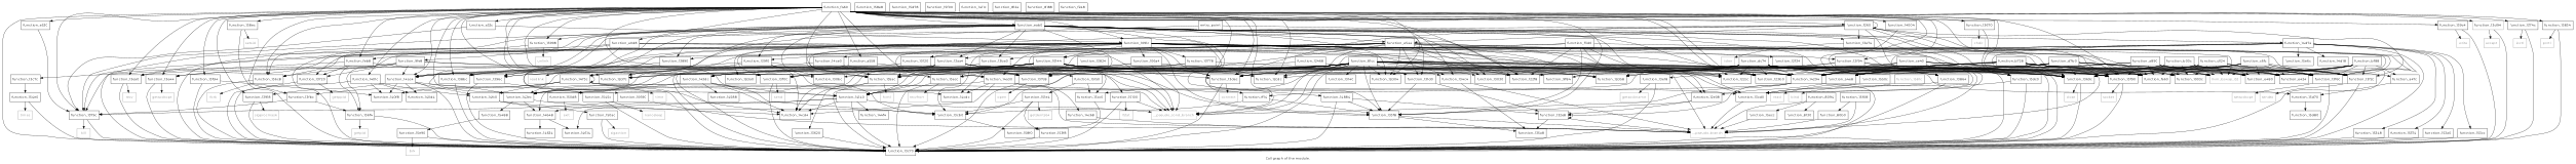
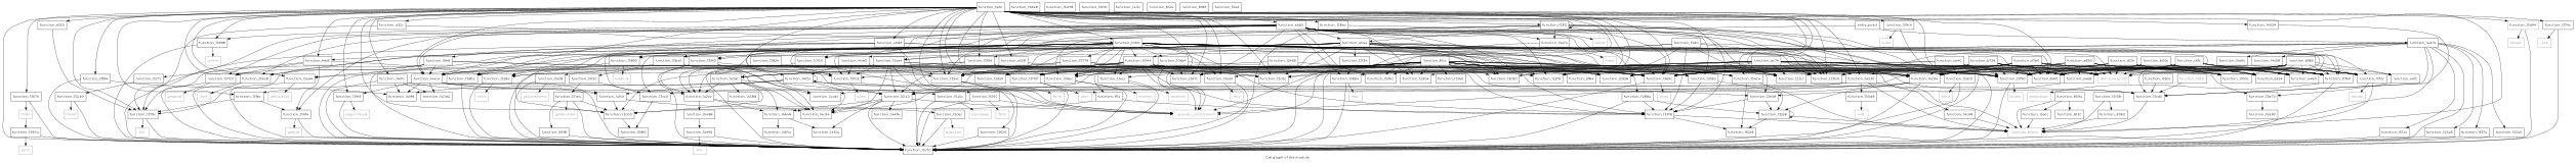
  digraph {
    fontname=Montserrat
    label="Call graph of the module."
    node [fontname=Montserrat shape=record]
    edge [fontname=Montserrat]
    n1 [label="{function_f460}"]
    n2 [label="{function_fe60}"]
    n3 [label="{function_122cc}"]
    n4 [label="{function_feb8}"]
    n5 [label="{function_13ea0}"]
    n6 [label="{function_ff14}"]
    n7 [label="{function_122f8}"]
    n8 [label="{function_123b0}"]
    n9 [label="{function_12cdc}"]
    n10 [label="{function_12d04}"]
    n11 [label="{function_12d7c}"]
    n12 [label="{function_138bc}"]
    n13 [label="{function_12f94}"]
    n14 [label="{function_138ec}"]
    n15 [label="{function_130bc}"]
    n16 [label="{function_135ac}"]
    n17 [label="{function_13cb0}"]
    n18 [label="{function_13670}"]
    n19 [label="{function_13918}"]
    n20 [label="{function_133f8}"]
    n21 [label="{function_1369c}"]
    n22 [label="{function_13998}"]
-   n23 [label="{function_10690}"]
    n24 [label="{function_1091c}"]
    n25 [label="{function_139c4}"]
    n26 [label="{function_136c8}"]
    n27 [color=gray50 label="{function_13d94}"]
    n28 [label="{function_1374c}"]
    n29 [label="{function_1379c}"]
    n30 [label="{function_13dec}"]
    n31 [label="{function_137c8}"]
    n32 [label="{function_13e44}"]
    n33 [label="{function_13834}"]
    n34 [label="{function_134c4}"]
    n35 [label="{function_13f90}"]
    n36 [label="{function_13fbc}"]
    n37 [label="{function_13fd4}"]
    n38 [label="{function_14004}"]
    n39 [label="{function_1401c}"]
    n40 [label="{function_13f00}"]
    n41 [label="{function_14a30}"]
    n42 [label="{function_14ac4}"]
    n43 [label="{function_13c70}"]
    n44 [color=gray50 fontcolor=gray50 label="{__pseudo_branch}"]
    n45 [color=gray50 fontcolor=gray50 label="{__pseudo_cond_branch}"]
    n46 [label="{function_a0d8}"]
    n47 [label="{function_a32c}"]
    n48 [label="{function_a558}"]
    n49 [label="{function_e530}"]
    n50 [label="{function_eab0}"]
    n51 [label="{function_f260}"]
    n52 [label="{function_13c7c}"]
    n53 [label="{function_1396c}"]
    n54 [label="{function_136f4}"]
    n55 [label="{function_13720}"]
    n56 [color=gray50 fontcolor=gray50 label="{recv}"]
    n57 [label="{function_13e18}"]
    n58 [color=gray50 fontcolor=gray50 label="{setsid}"]
    n59 [label="{function_13620}"]
    n60 [color=gray50 fontcolor=gray50 label="{fcntl}"]
    n61 [label="{function_158f0}"]
    n62 [color=gray50 fontcolor=gray50 label="{chdir}"]
    n63 [color=gray50 fontcolor=gray50 label="{sigprocmask}"]
    n64 [label="{function_135a8}"]
    n65 [color=gray50 fontcolor=gray50 label="{close}"]
    n66 [color=gray50 fontcolor=gray50 label="{unlink}"]
    n67 [label="{function_12da0}"]
    n68 [label="{function_13cc0}"]
    n69 [label="{function_10120}"]
    n70 [label="{function_10144}"]
    n71 [label="{function_13ecc}"]
    n72 [label="{function_14294}"]
    n73 [label="{function_10778}"]
    n74 [label="{function_106a4}"]
    n75 [label="{function_13f60}"]
    n76 [label="{function_13f2c}"]
    n77 [color=gray50 fontcolor=gray50 label="{llvm_bswap_i32}"]
    n78 [label="{function_e424}"]
    n79 [label="{function_e480}"]
    n80 [color=gray50 fontcolor=gray50 label="{write}"]
    n81 [color=gray50 fontcolor=gray50 label="{fork}"]
    n82 [color=gray50 fontcolor=gray50 label="{accept}"]
    n83 [color=gray50 fontcolor=gray50 label="{ioctl}"]
    n84 [color=gray50 fontcolor=gray50 label="{kill}"]
    n85 [color=gray50 fontcolor=gray50 label="{connect}"]
    n86 [color=gray50 fontcolor=gray50 label="{open}"]
    n87 [color=gray50 fontcolor=gray50 label="{getsockopt}"]
    n88 [color=gray50 fontcolor=gray50 label="{prctl}"]
    n89 [color=gray50 fontcolor=gray50 label="{socket}"]
    n90 [label="{function_140f8}"]
    n91 [label="{function_13cd0}"]
    n92 [label="{function_140d4}"]
    n93 [label="{function_14fc0}"]
    n94 [color=gray50 fontcolor=gray50 label="{send}"]
    n95 [label="{function_14cd4}"]
    n96 [label="{function_14cdc}"]
    n97 [label="{function_150d8}"]
    n98 [label="{function_14c68}"]
    n99 [label="{function_1545c}"]
    n100 [label="{function_12d58}"]
    n101 [label="{function_142ec}"]
    n102 [label="{function_9fe8}"]
    n103 [label="{function_143dc}"]
    n104 [label="{function_13864}"]
    n105 [label="{function_13890}"]
    n106 [label="{function_14140}"]
    n107 [label="{function_13030}"]
    n108 [label="{function_139f0}"]
    n109 [label="{function_13aa4}"]
    n110 [label="{function_131d0}"]
    n111 [label="{function_13ba0}"]
    n112 [label="{function_13dc0}"]
    n113 [label="{function_13e74}"]
    n114 [label="{function_14884}"]
    n115 [label="{function_e544}"]
    n116 [label="{function_154e0}"]
    n117 [color=gray50 fontcolor=gray50 label="{time}"]
    n118 [color=gray50 fontcolor=gray50 label="{getpid}"]
    n119 [color=gray50 fontcolor=gray50 label="{getppid}"]
    n120 [label="{function_1003c}"]
    n121 [label="{function_14d74}"]
    n122 [label="{function_15348}"]
    n123 [label="{function_15374}"]
    n124 [label="{function_153a0}"]
    n125 [label="{function_153cc}"]
    n126 [label="{function_15e6c}"]
    n127 [label="{function_14d18}"]
    n128 [label="{function_14ce0}"]
    n129 [label="{function_1473c}"]
    n130 [label="{function_132e8}"]
    n131 [color=gray50 fontcolor=gray50 label="{read}"]
    n132 [color=gray50 fontcolor=gray50 label="{readlink}"]
    n133 [label="{function_12468}"]
    n134 [label="{function_144f4}"]
    n135 [label="{function_14648}"]
    n136 [label="{function_14614}"]
    n137 [label="{function_12e08}"]
    n138 [label="{function_12f34}"]
    n139 [color=gray50 fontcolor=gray50 label="{getsockname}"]
    n140 [color=gray50 fontcolor=gray50 label="{times}"]
    n141 [label="{function_15488}"]
    n142 [color=gray50 fontcolor=gray50 label="{recvfrom}"]
    n143 [label="{function_14588}"]
    n144 [color=gray50 fontcolor=gray50 label="{setsockopt}"]
    n145 [color=gray50 fontcolor=gray50 label="{sendto}"]
    n146 [label="{function_13140}"]
    n147 [label="{function_15100}"]
    n148 [color=gray50 fontcolor=gray50 label="{fstat}"]
    n149 [label="{function_15150}"]
    n150 [label="{function_151e4}"]
    n151 [label="{function_13d70}"]
    n152 [label="{function_15d80}"]
    n153 [color=gray50 fontcolor=gray50 label="{bind}"]
    n154 [color=gray50 fontcolor=gray50 label="{listen}"]
    n155 [label="{function_13824}"]
    n156 [label="{function_150ac}"]
    n157 [color=gray50 fontcolor=gray50 label="{sigaction}"]
    n158 [color=gray50 fontcolor=gray50 label="{exit}"]
    n159 [color=gray50 fontcolor=gray50 label="{getdents64}"]
    n160 [color=gray50 fontcolor=gray50 label="{nanosleep}"]
    n161 [color=gray50 fontcolor=gray50 label="{brk}"]
    n162 [label="{function_153f8}"]
    n163 [label="{function_15e90}"]
    n164 [label="{function_1550c}"]
    n165 [fontcolor=gray50 label="{function_1581c}"]
    n166 [label="{function_158e8}"]
    n167 [label="{function_15d78}"]
    n168 [label="{function_15ecc}"]
    n169 [label="{function_15f00}"]
    n170 [label="{function_15f08}"]
    n171 [label="{function_80b0}"]
    n172 [label="{function_1411c}"]
    n173 [label="{function_14634}"]
    n174 [label="{function_8094}"]
    n175 [label="{function_8130}"]
    n176 [label="{function_8124}"]
    n177 [label="{function_8188}"]
    n178 [label="{entry_point}"]
    n179 [label="{function_81cc}"]
    n180 [label="{function_9f84}"]
    n181 [label="{function_a4e8}"]
    n182 [label="{function_a47c}"]
    n183 [label="{function_a890}"]
    n184 [label="{function_b00c}"]
    n185 [label="{function_b728}"]
    n186 [label="{function_bf88}"]
    n187 [label="{function_c6fc}"]
    n188 [label="{function_ce40}"]
    n189 [label="{function_d124}"]
    n190 [label="{function_d7b0}"]
    n191 [label="{function_dc74}"]
    n192 [label="{function_f248}"]
    n193 [label="{function_f3d0}"]
    n1 -> n2
    n1 -> n3
    n1 -> n4
    n1 -> n5
    n1 -> n6
    n1 -> n7
    n1 -> n8
    n1 -> n9
    n1 -> n10
    n1 -> n11
    n1 -> n12
    n1 -> n13
    n1 -> n14
    n1 -> n15
    n1 -> n16
    n1 -> n17
    n1 -> n18
    n1 -> n19
    n1 -> n20
    n1 -> n21
    n1 -> n22
-   n1 -> n23
    n1 -> n24
    n1 -> n25
    n1 -> n26
    n1 -> n27
    n1 -> n28
    n1 -> n29
    n1 -> n30
    n1 -> n31
    n1 -> n32
-   n1 -> n33
+   n62 -> n33
    n1 -> n34
    n1 -> n35
    n1 -> n36
    n1 -> n37
    n1 -> n38
    n1 -> n39
    n1 -> n40
    n1 -> n41
    n1 -> n42
    n1 -> n43
    n1 -> n44
    n1 -> n45
    n1 -> n46
    n1 -> n47
    n1 -> n48
    n1 -> n49
    n1 -> n50
    n1 -> n51
    n4 -> n52
    n4 -> n53
    n4 -> n54
    n4 -> n55
    n5 -> n43
    n5 -> n56
    n6 -> n17
    n6 -> n20
    n12 -> n43
    n13 -> n21
    n13 -> n30
    n13 -> n35
    n13 -> n43
    n13 -> n57
    n14 -> n43
    n14 -> n58
    n16 -> n43
    n16 -> n59
    n16 -> n60
    n17 -> n61
    n18 -> n43
    n18 -> n62
    n19 -> n43
    n19 -> n63
    n20 -> n44
    n20 -> n64
    n21 -> n43
    n21 -> n65
    n22 -> n43
    n22 -> n66
-   n23 -> n29
-   n23 -> n44
    n24 -> n2
    n24 -> n3
    n24 -> n4
    n24 -> n5
    n24 -> n7
    n24 -> n8
    n24 -> n12
    n24 -> n13
    n24 -> n16
    n24 -> n17
    n24 -> n20
+   n24 -> n21
    n24 -> n26
    n24 -> n30
    n24 -> n32
    n24 -> n34
    n24 -> n35
    n24 -> n40
    n24 -> n41
    n24 -> n43
    n24 -> n53
    n24 -> n67
    n24 -> n68
    n24 -> n69
    n24 -> n70
    n24 -> n71
    n24 -> n72
    n24 -> n73
    n24 -> n74
    n24 -> n75
    n24 -> n76
    n24 -> n77
    n24 -> n78
    n24 -> n79
    n25 -> n43
    n25 -> n80
    n26 -> n43
    n26 -> n81
    n27 -> n43
    n27 -> n82
    n28 -> n43
    n28 -> n83
    n29 -> n43
    n29 -> n84
    n30 -> n43
    n30 -> n85
    n31 -> n43
    n31 -> n86
    n32 -> n43
    n32 -> n87
    n33 -> n43
    n33 -> n88
    n34 -> n44
    n34 -> n64
    n35 -> n43
    n35 -> n89
    n36 -> n29
    n36 -> n54
    n37 -> n43
    n37 -> n90
    n38 -> n91
    n39 -> n43
    n39 -> n90
    n39 -> n92
    n39 -> n93
    n40 -> n43
    n40 -> n94
    n41 -> n44
    n41 -> n95
    n41 -> n96
    n41 -> n97
    n41 -> n98
    n42 -> n19
    n42 -> n43
    n42 -> n90
    n42 -> n92
    n42 -> n93
    n42 -> n99
    n46 -> n43
    n46 -> n45
    n46 -> n72
    n46 -> n100
    n46 -> n101
    n46 -> n102
    n47 -> n24
    n47 -> n29
    n48 -> n72
    n48 -> n103
    n49 -> n29
    n50 -> n3
    n50 -> n7
    n50 -> n8
    n50 -> n10
    n50 -> n11
    n50 -> n15
    n50 -> n20
    n50 -> n21
    n50 -> n22
    n50 -> n26
    n50 -> n29
    n50 -> n31
    n50 -> n35
    n50 -> n42
    n50 -> n53
    n50 -> n54
    n50 -> n55
    n50 -> n104
    n50 -> n105
    n50 -> n106
    n50 -> n107
    n50 -> n108
    n50 -> n109
    n50 -> n110
    n50 -> n111
    n50 -> n112
    n50 -> n113
    n50 -> n114
    n50 -> n115
    n51 -> n16
    n51 -> n21
    n51 -> n30
    n51 -> n35
    n51 -> n42
    n51 -> n43
    n51 -> n51
    n51 -> n75
    n51 -> n112
    n51 -> n113
    n51 -> n115
    n52 -> n116
    n53 -> n43
    n53 -> n117
    n54 -> n43
    n54 -> n118
    n55 -> n43
    n55 -> n119
    n57 -> n43
    n57 -> n139
    n59 -> n43
    n68 -> n61
    n69 -> n45
    n69 -> n101
    n70 -> n2
    n70 -> n9
    n70 -> n11
    n70 -> n12
    n70 -> n16
    n70 -> n20
    n70 -> n21
    n70 -> n30
    n70 -> n35
    n70 -> n40
    n70 -> n42
    n70 -> n45
    n70 -> n71
    n70 -> n72
    n70 -> n101
    n70 -> n103
    n71 -> n43
    n71 -> n142
    n72 -> n43
    n72 -> n45
    n72 -> n106
    n72 -> n130
    n73 -> n9
    n73 -> n100
    n73 -> n103
    n73 -> n106
    n74 -> n11
    n74 -> n16
    n74 -> n30
    n74 -> n35
    n74 -> n45
    n75 -> n43
    n75 -> n144
    n76 -> n43
    n76 -> n145
    n91 -> n44
    n93 -> n17
    n93 -> n156
    n97 -> n158
    n98 -> n44
    n99 -> n43
    n99 -> n160
    n101 -> n95
    n101 -> n135
    n101 -> n141
    n102 -> n26
    n102 -> n29
    n102 -> n41
    n102 -> n42
    n102 -> n44
    n102 -> n55
    n103 -> n17
    n103 -> n95
    n103 -> n101
    n103 -> n106
    n103 -> n135
    n103 -> n143
    n104 -> n43
    n104 -> n131
    n105 -> n43
    n105 -> n132
    n106 -> n43
    n106 -> n45
    n106 -> n95
    n106 -> n134
    n106 -> n135
    n106 -> n136
    n108 -> n21
    n108 -> n43
    n108 -> n95
    n108 -> n96
    n108 -> n101
    n109 -> n16
    n109 -> n21
    n109 -> n31
    n109 -> n43
    n109 -> n72
    n109 -> n95
    n109 -> n101
    n109 -> n106
    n109 -> n147
    n110 -> n20
    n110 -> n130
    n111 -> n95
    n111 -> n96
    n111 -> n149
    n112 -> n43
    n112 -> n153
    n113 -> n43
    n113 -> n154
    n114 -> n20
    n114 -> n43
    n114 -> n130
    n115 -> n3
    n115 -> n7
    n115 -> n8
    n115 -> n9
    n115 -> n10
    n115 -> n11
    n115 -> n21
    n115 -> n29
    n115 -> n31
    n115 -> n42
    n115 -> n91
    n115 -> n105
    n115 -> n107
    n115 -> n108
    n115 -> n109
    n115 -> n110
    n115 -> n111
    n115 -> n137
    n115 -> n138
    n116 -> n43
    n116 -> n140
    n121 -> n41
    n121 -> n43
    n121 -> n44
    n121 -> n45
    n121 -> n91
    n121 -> n122
    n121 -> n123
    n121 -> n124
    n121 -> n125
    n121 -> n126
    n121 -> n127
    n121 -> n128
    n122 -> n43
    n123 -> n43
    n124 -> n43
    n125 -> n43
    n128 -> n16
    n128 -> n31
    n128 -> n129
    n129 -> n36
    n129 -> n45
    n129 -> n90
    n129 -> n91
    n129 -> n93
    n129 -> n95
    n129 -> n129
    n130 -> n44
    n130 -> n64
    n130 -> n130
    n133 -> n100
    n133 -> n106
    n135 -> n136
    n135 -> n173
    n137 -> n20
    n137 -> n130
    n138 -> n104
    n141 -> n163
    n147 -> n43
    n147 -> n45
    n147 -> n148
    n149 -> n68
    n149 -> n150
    n150 -> n17
    n150 -> n43
    n150 -> n159
    n150 -> n162
    n151 -> n152
    n155 -> n31
    n156 -> n43
    n156 -> n157
    n162 -> n43
    n163 -> n43
    n163 -> n161
    n164 -> n91
    n165 -> n91
    n168 -> n44
    n170 -> n44
    n170 -> n171
    n171 -> n44
    n174 -> n44
    n174 -> n168
    n174 -> n175
    n178 -> n121
    n178 -> n129
    n179 -> n2
    n179 -> n3
    n179 -> n5
    n179 -> n7
    n179 -> n8
    n179 -> n9
    n179 -> n10
    n179 -> n11
    n179 -> n12
    n179 -> n15
    n179 -> n16
    n179 -> n17
    n179 -> n20
    n179 -> n21
    n179 -> n30
    n179 -> n32
    n179 -> n34
    n179 -> n35
    n179 -> n40
    n179 -> n42
    n179 -> n43
    n179 -> n45
    n179 -> n53
    n179 -> n67
    n179 -> n68
    n179 -> n72
    n179 -> n75
    n179 -> n77
    n179 -> n91
    n179 -> n107
    n179 -> n110
    n179 -> n137
    n179 -> n146
    n179 -> n180
    n179 -> n181
    n181 -> n137
    n182 -> n151
    n183 -> n2
    n183 -> n21
    n183 -> n35
    n183 -> n72
    n183 -> n75
    n183 -> n76
    n183 -> n77
    n183 -> n78
    n183 -> n79
    n183 -> n100
    n183 -> n120
    n183 -> n181
    n184 -> n2
    n184 -> n21
    n184 -> n35
    n184 -> n72
    n184 -> n75
    n184 -> n76
    n184 -> n77
    n184 -> n78
    n184 -> n79
    n184 -> n120
    n184 -> n181
    n185 -> n2
    n185 -> n16
    n185 -> n21
    n185 -> n30
    n185 -> n35
    n185 -> n53
    n185 -> n71
    n185 -> n72
    n185 -> n75
    n185 -> n76
    n185 -> n77
    n185 -> n78
    n185 -> n79
    n185 -> n106
    n185 -> n120
    n185 -> n181
    n186 -> n2
    n186 -> n21
    n186 -> n35
    n186 -> n72
    n186 -> n75
    n186 -> n76
    n186 -> n77
    n186 -> n78
    n186 -> n79
    n186 -> n120
    n186 -> n181
    n186 -> n182
    n187 -> n2
    n187 -> n21
    n187 -> n35
    n187 -> n72
    n187 -> n75
    n187 -> n76
    n187 -> n77
    n187 -> n78
    n187 -> n79
    n187 -> n181
    n187 -> n182
    n188 -> n2
    n188 -> n30
    n188 -> n35
    n188 -> n40
    n188 -> n72
    n188 -> n77
    n188 -> n112
    n188 -> n120
    n188 -> n181
    n189 -> n2
    n189 -> n21
    n189 -> n35
    n189 -> n72
    n189 -> n75
    n189 -> n76
    n189 -> n77
    n189 -> n78
    n189 -> n79
    n189 -> n120
    n189 -> n181
    n190 -> n2
    n190 -> n3
    n190 -> n8
    n190 -> n21
    n190 -> n35
    n190 -> n72
    n190 -> n75
    n190 -> n76
    n190 -> n77
    n190 -> n78
    n190 -> n79
    n190 -> n100
    n190 -> n181
    n191 -> n2
    n191 -> n3
    n191 -> n6
    n191 -> n7
    n191 -> n8
    n191 -> n9
    n191 -> n21
    n191 -> n31
    n191 -> n35
    n191 -> n72
    n191 -> n75
    n191 -> n76
    n191 -> n78
    n191 -> n79
    n191 -> n100
    n191 -> n104
    n191 -> n107
    n191 -> n151
    n191 -> n180
    n191 -> n181
    n193 -> n2
    n193 -> n3
    n193 -> n7
    n193 -> n8
    n193 -> n20
    n193 -> n69
    n193 -> n70
  }
